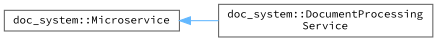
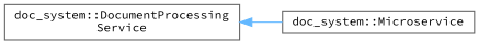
  digraph {
    rankdir=LR
    fontname="Source Code Pro"
    node [color=grey40 fillcolor=white fontname="Source Code Pro" fontsize=10 shape=box style=filled]
    n1 [height=0.2 label="doc_system::Microservice" width=0.4]
    n2 [height=0.2 label="doc_system::DocumentProcessing\lService" width=0.4]
-   n1 -> n2 [color=steelblue1 dir=back fontname="Source Code Pro" fontsize=10 labelfontname=Helvetica labelfontsize=10 style=solid]
+   n2 -> n1 [color=steelblue1 dir=back fontname="Source Code Pro" fontsize=10 labelfontname=Helvetica labelfontsize=10 style=solid]
  }
